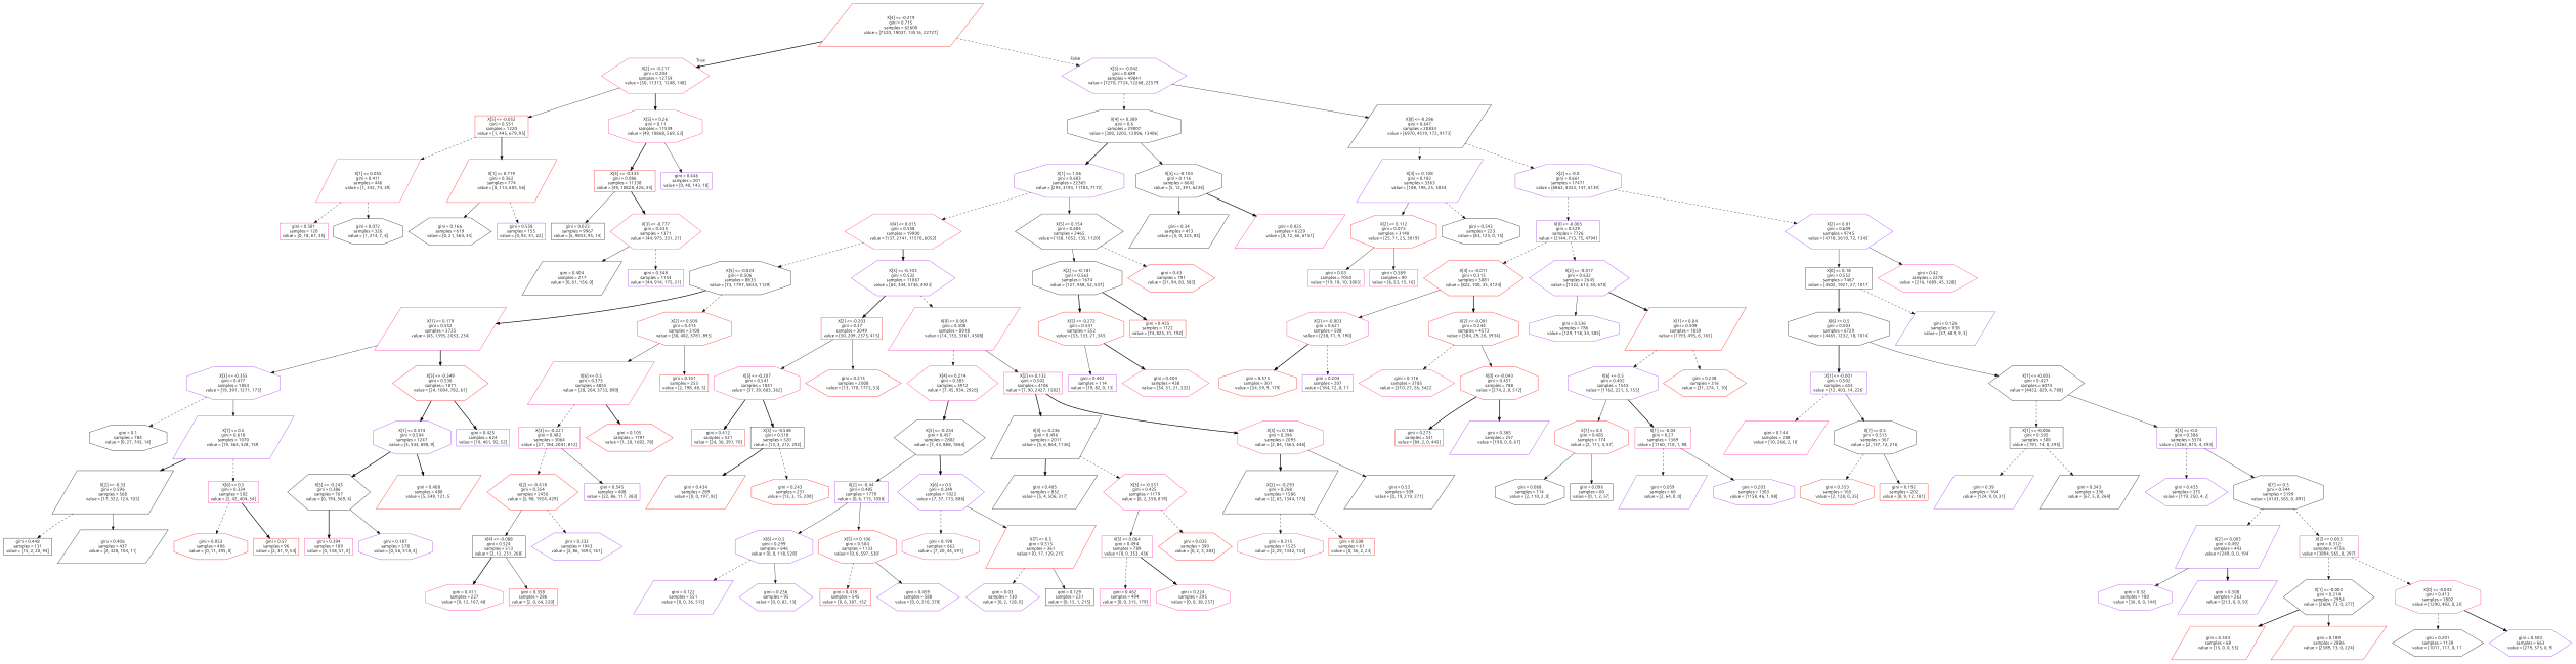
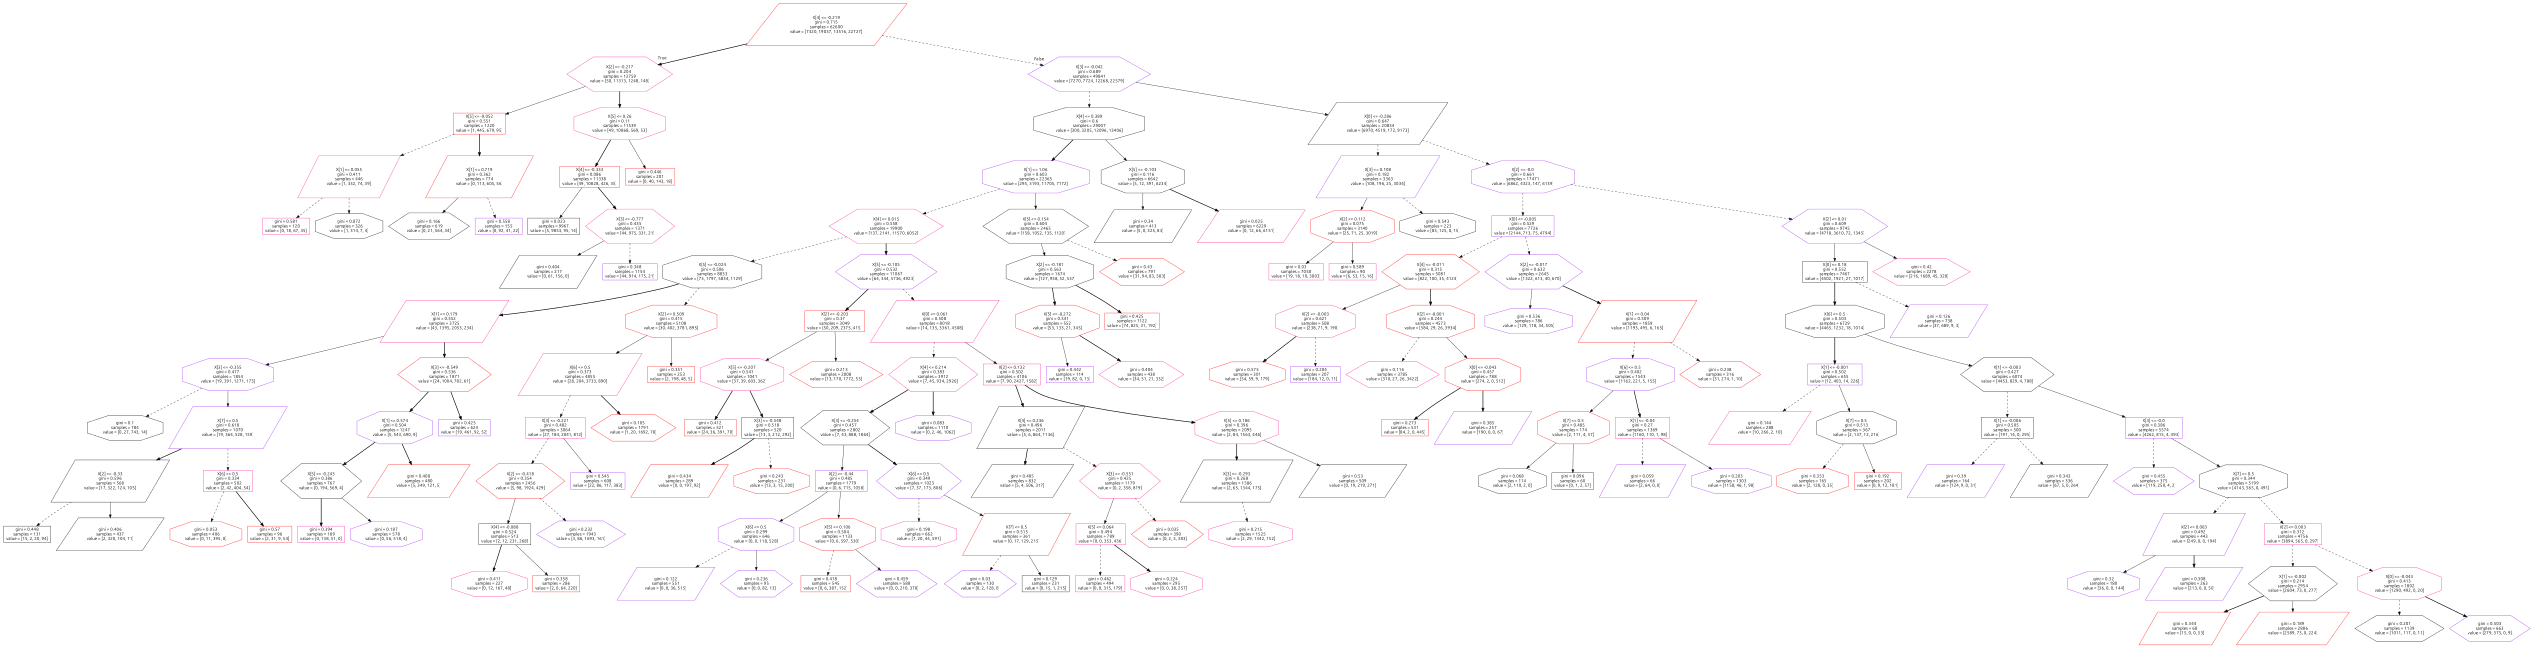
  digraph {
    fontname=Ubuntu
    node [color=purple fontname=Ubuntu shape=box]
    edge [fontname=Ubuntu style=dashed]
    n1 [color=red label="X[4] <= -0.219\ngini = 0.715\nsamples = 62600\nvalue = [7320, 19037, 13516, 22727]" shape=parallelogram]
    n2 [color=deeppink label="X[2] <= -0.217\ngini = 0.204\nsamples = 12759\nvalue = [50, 11313, 1248, 148]" shape=hexagon]
    n3 [label="X[3] <= -0.042\ngini = 0.689\nsamples = 49841\nvalue = [7270, 7724, 12268, 22579]" shape=hexagon]
    n4 [color=red label="X[5] <= -0.052\ngini = 0.551\nsamples = 1220\nvalue = [1, 445, 679, 95]"]
    n5 [color=deeppink label="X[5] <= 0.26\ngini = 0.11\nsamples = 11539\nvalue = [49, 10868, 569, 53]" shape=octagon]
    n6 [color=black label="X[4] <= 0.389\ngini = 0.6\nsamples = 29007\nvalue = [300, 3205, 12096, 13406]" shape=octagon]
    n7 [color=black label="X[0] <= -0.286\ngini = 0.647\nsamples = 20834\nvalue = [6970, 4519, 172, 9173]" shape=parallelogram]
    n8 [color=deeppink label="X[1] <= 0.055\ngini = 0.411\nsamples = 446\nvalue = [1, 332, 74, 39]" shape=parallelogram]
    n9 [color=red label="X[1] <= 0.719\ngini = 0.362\nsamples = 774\nvalue = [0, 113, 605, 56]" shape=parallelogram]
    n10 [color=red label="X[4] <= -0.333\ngini = 0.086\nsamples = 11338\nvalue = [49, 10828, 426, 35]"]
-   n11 [label="gini = 0.446\nsamples = 201\nvalue = [0, 40, 143, 18]"]
+   n11 [color=red label="gini = 0.446\nsamples = 201\nvalue = [0, 40, 143, 18]"]
    n12 [color=deeppink label="gini = 0.581\nsamples = 120\nvalue = [0, 18, 67, 35]"]
    n13 [color=black label="gini = 0.072\nsamples = 326\nvalue = [1, 314, 7, 4]" shape=octagon]
    n14 [color=black label="gini = 0.166\nsamples = 619\nvalue = [0, 21, 564, 34]" shape=hexagon]
    n15 [label="gini = 0.558\nsamples = 155\nvalue = [0, 92, 41, 22]"]
    n16 [color=black label="gini = 0.023\nsamples = 9967\nvalue = [5, 9853, 95, 14]"]
    n17 [color=deeppink label="X[3] <= -0.777\ngini = 0.435\nsamples = 1371\nvalue = [44, 975, 331, 21]" shape=hexagon]
    n18 [color=black label="gini = 0.404\nsamples = 217\nvalue = [0, 61, 156, 0]" shape=parallelogram]
    n19 [label="gini = 0.348\nsamples = 1154\nvalue = [44, 914, 175, 21]"]
    n20 [label="X[1] <= 1.06\ngini = 0.603\nsamples = 22365\nvalue = [295, 3193, 11705, 7172]" shape=octagon]
    n21 [color=black label="X[5] <= -0.103\ngini = 0.116\nsamples = 6642\nvalue = [5, 12, 391, 6234]" shape=octagon]
    n22 [label="X[3] <= 0.108\ngini = 0.182\nsamples = 3363\nvalue = [108, 196, 25, 3034]" shape=parallelogram]
    n23 [label="X[2] <= -0.0\ngini = 0.661\nsamples = 17471\nvalue = [6862, 4323, 147, 6139]" shape=octagon]
    n24 [color=deeppink label="X[4] <= 0.015\ngini = 0.558\nsamples = 19900\nvalue = [137, 2141, 11570, 6052]" shape=hexagon]
    n25 [color=black label="X[5] <= 0.154\ngini = 0.604\nsamples = 2465\nvalue = [158, 1052, 135, 1120]" shape=hexagon]
    n26 [color=black label="gini = 0.34\nsamples = 413\nvalue = [5, 0, 325, 83]" shape=parallelogram]
    n27 [color=deeppink label="gini = 0.025\nsamples = 6229\nvalue = [0, 12, 66, 6151]" shape=parallelogram]
    n28 [color=black label="X[5] <= -0.024\ngini = 0.506\nsamples = 8833\nvalue = [73, 1797, 5834, 1129]" shape=octagon]
    n29 [label="X[5] <= -0.105\ngini = 0.532\nsamples = 11067\nvalue = [64, 344, 5736, 4923]" shape=hexagon]
    n30 [color=black label="X[2] <= -0.181\ngini = 0.563\nsamples = 1674\nvalue = [127, 958, 52, 537]" shape=octagon]
    n31 [color=red label="gini = 0.43\nsamples = 791\nvalue = [31, 94, 83, 583]" shape=hexagon]
    n32 [color=deeppink label="X[1] <= 0.179\ngini = 0.552\nsamples = 3725\nvalue = [43, 1395, 2053, 234]" shape=parallelogram]
    n33 [color=red label="X[2] <= 0.509\ngini = 0.415\nsamples = 5108\nvalue = [30, 402, 3781, 895]" shape=octagon]
    n34 [color=red label="X[2] <= -0.203\ngini = 0.37\nsamples = 3049\nvalue = [50, 209, 2375, 415]"]
    n35 [color=deeppink label="X[0] <= 0.061\ngini = 0.508\nsamples = 8018\nvalue = [14, 135, 3361, 4508]" shape=parallelogram]
    n36 [label="X[3] <= -0.355\ngini = 0.477\nsamples = 1854\nvalue = [19, 391, 1271, 173]" shape=octagon]
    n37 [color=red label="X[3] <= -0.549\ngini = 0.536\nsamples = 1871\nvalue = [24, 1004, 782, 61]" shape=hexagon]
    n38 [color=deeppink label="X[6] <= 0.5\ngini = 0.373\nsamples = 4855\nvalue = [28, 204, 3733, 890]" shape=parallelogram]
    n39 [color=red label="gini = 0.351\nsamples = 253\nvalue = [2, 198, 48, 5]"]
    n40 [color=black label="gini = 0.1\nsamples = 784\nvalue = [0, 27, 743, 14]" shape=octagon]
    n41 [label="X[7] <= 0.5\ngini = 0.618\nsamples = 1070\nvalue = [19, 364, 528, 159]" shape=parallelogram]
    n42 [label="X[1] <= 0.574\ngini = 0.504\nsamples = 1247\nvalue = [5, 543, 690, 9]" shape=octagon]
    n43 [label="gini = 0.425\nsamples = 624\nvalue = [19, 461, 92, 52]"]
    n44 [color=black label="X[2] <= -0.33\ngini = 0.596\nsamples = 568\nvalue = [17, 322, 124, 105]" shape=parallelogram]
    n45 [color=deeppink label="X[6] <= 0.5\ngini = 0.334\nsamples = 502\nvalue = [2, 42, 404, 54]"]
    n46 [color=black label="gini = 0.448\nsamples = 131\nvalue = [15, 2, 20, 94]"]
    n47 [color=black label="gini = 0.406\nsamples = 437\nvalue = [2, 320, 104, 11]" shape=parallelogram]
    n48 [color=red label="gini = 0.053\nsamples = 406\nvalue = [0, 11, 395, 0]" shape=octagon]
    n49 [color=red label="gini = 0.57\nsamples = 96\nvalue = [2, 31, 9, 54]"]
    n50 [color=black label="X[5] <= -0.243\ngini = 0.386\nsamples = 767\nvalue = [0, 194, 569, 4]" shape=hexagon]
    n51 [color=red label="gini = 0.408\nsamples = 480\nvalue = [5, 349, 121, 5]" shape=parallelogram]
    n52 [color=deeppink label="gini = 0.394\nsamples = 189\nvalue = [0, 138, 51, 0]"]
    n53 [label="gini = 0.187\nsamples = 578\nvalue = [0, 56, 518, 4]" shape=octagon]
    n54 [color=deeppink label="X[3] <= -0.221\ngini = 0.482\nsamples = 3064\nvalue = [27, 184, 2041, 812]"]
    n55 [color=red label="gini = 0.105\nsamples = 1791\nvalue = [1, 20, 1692, 78]" shape=hexagon]
    n56 [color=red label="X[2] <= -0.418\ngini = 0.354\nsamples = 2456\nvalue = [5, 98, 1924, 429]" shape=hexagon]
    n57 [label="gini = 0.545\nsamples = 608\nvalue = [22, 86, 117, 383]"]
    n58 [color=black label="X[4] <= -0.088\ngini = 0.524\nsamples = 513\nvalue = [2, 12, 231, 268]"]
    n59 [label="gini = 0.232\nsamples = 1943\nvalue = [3, 86, 1693, 161]" shape=hexagon]
    n60 [color=deeppink label="gini = 0.411\nsamples = 227\nvalue = [0, 12, 167, 48]" shape=octagon]
    n61 [color=red label="gini = 0.358\nsamples = 286\nvalue = [2, 0, 64, 220]"]
    n62 [color=deeppink label="X[5] <= -0.207\ngini = 0.541\nsamples = 1041\nvalue = [37, 39, 603, 362]" shape=octagon]
    n63 [color=red label="gini = 0.213\nsamples = 2008\nvalue = [13, 170, 1772, 53]" shape=hexagon]
    n64 [color=deeppink label="X[4] <= 0.214\ngini = 0.383\nsamples = 3912\nvalue = [7, 45, 934, 2926]" shape=hexagon]
    n65 [color=deeppink label="X[2] <= 0.132\ngini = 0.502\nsamples = 4106\nvalue = [7, 90, 2427, 1582]"]
    n66 [color=red label="gini = 0.412\nsamples = 521\nvalue = [24, 36, 391, 70]"]
    n67 [color=black label="X[3] <= -0.548\ngini = 0.518\nsamples = 520\nvalue = [13, 3, 212, 292]"]
    n68 [color=red label="gini = 0.434\nsamples = 289\nvalue = [0, 0, 197, 92]" shape=parallelogram]
    n69 [color=red label="gini = 0.243\nsamples = 231\nvalue = [13, 3, 15, 200]" shape=octagon]
    n70 [color=black label="X[3] <= -0.254\ngini = 0.457\nsamples = 2802\nvalue = [7, 43, 888, 1864]" shape=hexagon]
+   n71 [label="gini = 0.083\nsamples = 1110\nvalue = [0, 2, 46, 1062]" shape=octagon]
    n72 [color=black label="X[4] <= 0.236\ngini = 0.496\nsamples = 2011\nvalue = [5, 6, 864, 1136]" shape=parallelogram]
    n73 [color=deeppink label="X[5] <= 0.186\ngini = 0.396\nsamples = 2095\nvalue = [2, 84, 1563, 446]" shape=octagon]
    n74 [label="X[2] <= -0.44\ngini = 0.485\nsamples = 1779\nvalue = [0, 6, 715, 1058]"]
    n75 [label="X[6] <= 0.5\ngini = 0.349\nsamples = 1023\nvalue = [7, 37, 173, 806]" shape=hexagon]
    n76 [label="X[6] <= 0.5\ngini = 0.299\nsamples = 646\nvalue = [0, 0, 118, 528]" shape=octagon]
    n77 [color=red label="X[5] <= 0.106\ngini = 0.504\nsamples = 1133\nvalue = [0, 6, 597, 530]" shape=octagon]
    n78 [color=deeppink label="gini = 0.198\nsamples = 662\nvalue = [7, 20, 44, 591]" shape=octagon]
    n79 [color=red label="X[7] <= 0.5\ngini = 0.515\nsamples = 361\nvalue = [0, 17, 129, 215]" shape=parallelogram]
    n80 [label="gini = 0.122\nsamples = 551\nvalue = [0, 0, 36, 515]" shape=parallelogram]
    n81 [label="gini = 0.236\nsamples = 95\nvalue = [0, 0, 82, 13]" shape=hexagon]
    n82 [color=red label="gini = 0.418\nsamples = 545\nvalue = [0, 6, 387, 152]"]
    n83 [label="gini = 0.459\nsamples = 588\nvalue = [0, 0, 210, 378]" shape=hexagon]
    n84 [label="gini = 0.03\nsamples = 130\nvalue = [0, 2, 128, 0]" shape=hexagon]
    n85 [color=black label="gini = 0.129\nsamples = 231\nvalue = [0, 15, 1, 215]"]
    n86 [color=black label="gini = 0.485\nsamples = 832\nvalue = [5, 4, 506, 317]" shape=parallelogram]
    n87 [color=deeppink label="X[3] <= -0.551\ngini = 0.425\nsamples = 1179\nvalue = [0, 2, 358, 819]" shape=hexagon]
    n88 [color=black label="X[3] <= -0.293\ngini = 0.268\nsamples = 1586\nvalue = [2, 65, 1344, 175]" shape=parallelogram]
    n89 [color=black label="gini = 0.53\nsamples = 509\nvalue = [0, 19, 219, 271]" shape=parallelogram]
    n90 [color=deeppink label="X[5] <= 0.064\ngini = 0.494\nsamples = 789\nvalue = [0, 0, 353, 436]"]
    n91 [color=red label="gini = 0.035\nsamples = 390\nvalue = [0, 2, 5, 383]" shape=hexagon]
    n92 [color=deeppink label="gini = 0.462\nsamples = 494\nvalue = [0, 0, 315, 179]"]
    n93 [color=deeppink label="gini = 0.224\nsamples = 295\nvalue = [0, 0, 38, 257]" shape=octagon]
    n94 [color=deeppink label="gini = 0.215\nsamples = 1525\nvalue = [2, 29, 1342, 152]" shape=octagon]
-   n95 [color=red label="gini = 0.508\nsamples = 61\nvalue = [0, 36, 2, 23]"]
    n96 [color=red label="X[5] <= -0.272\ngini = 0.541\nsamples = 552\nvalue = [53, 133, 21, 345]" shape=octagon]
    n97 [color=red label="gini = 0.425\nsamples = 1122\nvalue = [74, 825, 31, 192]"]
    n98 [label="gini = 0.442\nsamples = 114\nvalue = [19, 82, 0, 13]"]
    n99 [color=deeppink label="gini = 0.404\nsamples = 438\nvalue = [34, 51, 21, 332]" shape=hexagon]
    n100 [color=red label="X[2] <= 0.112\ngini = 0.075\nsamples = 3140\nvalue = [25, 71, 25, 3019]" shape=octagon]
    n101 [color=black label="gini = 0.543\nsamples = 223\nvalue = [83, 125, 0, 15]" shape=octagon]
    n102 [label="X[0] <= -0.005\ngini = 0.529\nsamples = 7726\nvalue = [2144, 713, 75, 4794]"]
    n103 [label="X[2] <= 0.01\ngini = 0.609\nsamples = 9745\nvalue = [4718, 3610, 72, 1345]" shape=hexagon]
    n104 [color=deeppink label="gini = 0.03\nsamples = 7050\nvalue = [19, 18, 10, 3003]"]
    n105 [color=deeppink label="gini = 0.589\nsamples = 90\nvalue = [6, 53, 15, 16]"]
    n106 [color=red label="X[4] <= -0.011\ngini = 0.315\nsamples = 5081\nvalue = [822, 100, 35, 4124]" shape=hexagon]
    n107 [label="X[2] <= -0.017\ngini = 0.632\nsamples = 2645\nvalue = [1322, 613, 40, 670]" shape=hexagon]
    n108 [color=black label="X[0] <= 0.18\ngini = 0.552\nsamples = 7467\nvalue = [4502, 1921, 27, 1017]"]
    n109 [color=deeppink label="gini = 0.42\nsamples = 2278\nvalue = [216, 1689, 45, 328]" shape=hexagon]
    n110 [color=deeppink label="X[2] <= -0.003\ngini = 0.621\nsamples = 508\nvalue = [238, 71, 9, 190]" shape=octagon]
    n111 [color=red label="X[2] <= -0.001\ngini = 0.244\nsamples = 4573\nvalue = [584, 29, 26, 3934]" shape=octagon]
    n112 [label="gini = 0.536\nsamples = 786\nvalue = [129, 118, 34, 505]" shape=octagon]
    n113 [color=red label="X[1] <= 0.04\ngini = 0.509\nsamples = 1859\nvalue = [1193, 495, 6, 165]" shape=parallelogram]
    n114 [color=red label="gini = 0.575\nsamples = 301\nvalue = [54, 59, 9, 179]" shape=octagon]
    n115 [label="gini = 0.204\nsamples = 207\nvalue = [184, 12, 0, 11]"]
    n116 [color=deeppink label="gini = 0.116\nsamples = 3785\nvalue = [310, 27, 26, 3422]" shape=hexagon]
    n117 [color=red label="X[0] <= -0.043\ngini = 0.457\nsamples = 788\nvalue = [274, 2, 0, 512]" shape=octagon]
    n118 [color=red label="gini = 0.273\nsamples = 531\nvalue = [84, 2, 0, 445]"]
    n119 [label="gini = 0.385\nsamples = 257\nvalue = [190, 0, 0, 67]" shape=parallelogram]
    n120 [label="X[6] <= 0.5\ngini = 0.402\nsamples = 1543\nvalue = [1162, 221, 5, 155]" shape=octagon]
    n121 [color=red label="gini = 0.238\nsamples = 316\nvalue = [31, 274, 1, 10]" shape=hexagon]
    n122 [color=red label="X[7] <= 0.5\ngini = 0.485\nsamples = 174\nvalue = [2, 111, 4, 57]" shape=octagon]
    n123 [color=deeppink label="X[1] <= -0.04\ngini = 0.27\nsamples = 1369\nvalue = [1160, 110, 1, 98]"]
    n124 [color=black label="gini = 0.068\nsamples = 114\nvalue = [2, 110, 2, 0]" shape=octagon]
    n125 [color=black label="gini = 0.096\nsamples = 60\nvalue = [0, 1, 2, 57]"]
    n126 [label="gini = 0.059\nsamples = 66\nvalue = [2, 64, 0, 0]" shape=parallelogram]
    n127 [label="gini = 0.203\nsamples = 1303\nvalue = [1158, 46, 1, 98]" shape=octagon]
    n128 [color=black label="X[6] <= 0.5\ngini = 0.503\nsamples = 6729\nvalue = [4465, 1232, 18, 1014]" shape=octagon]
    n129 [label="gini = 0.126\nsamples = 738\nvalue = [37, 689, 9, 3]" shape=parallelogram]
    n130 [label="X[1] <= -0.001\ngini = 0.502\nsamples = 655\nvalue = [12, 403, 14, 226]"]
    n131 [color=black label="X[1] <= -0.003\ngini = 0.427\nsamples = 6074\nvalue = [4453, 829, 4, 788]" shape=hexagon]
    n132 [color=deeppink label="gini = 0.144\nsamples = 288\nvalue = [10, 266, 2, 10]" shape=parallelogram]
    n133 [color=black label="X[7] <= 0.5\ngini = 0.513\nsamples = 367\nvalue = [2, 137, 12, 216]" shape=octagon]
    n134 [color=black label="X[1] <= -0.006\ngini = 0.505\nsamples = 500\nvalue = [191, 14, 0, 295]"]
    n135 [label="X[3] <= -0.0\ngini = 0.386\nsamples = 5574\nvalue = [4262, 815, 4, 493]"]
    n136 [color=red label="gini = 0.353\nsamples = 165\nvalue = [2, 128, 0, 35]" shape=octagon]
    n137 [color=red label="gini = 0.192\nsamples = 202\nvalue = [0, 9, 12, 181]"]
    n138 [label="gini = 0.39\nsamples = 164\nvalue = [124, 9, 0, 31]" shape=parallelogram]
    n139 [color=black label="gini = 0.343\nsamples = 336\nvalue = [67, 5, 0, 264]" shape=parallelogram]
    n140 [label="gini = 0.455\nsamples = 375\nvalue = [119, 250, 4, 2]" shape=hexagon]
    n141 [color=black label="X[7] <= 0.5\ngini = 0.344\nsamples = 5199\nvalue = [4143, 565, 0, 491]" shape=octagon]
    n142 [label="X[2] <= 0.003\ngini = 0.492\nsamples = 443\nvalue = [249, 0, 0, 194]" shape=parallelogram]
    n143 [color=deeppink label="X[2] <= 0.003\ngini = 0.312\nsamples = 4756\nvalue = [3894, 565, 0, 297]"]
    n144 [label="gini = 0.32\nsamples = 180\nvalue = [36, 0, 0, 144]" shape=octagon]
    n145 [label="gini = 0.308\nsamples = 263\nvalue = [213, 0, 0, 50]" shape=parallelogram]
    n146 [color=black label="X[1] <= -0.002\ngini = 0.214\nsamples = 2954\nvalue = [2604, 73, 0, 277]" shape=hexagon]
    n147 [color=deeppink label="X[0] <= -0.043\ngini = 0.413\nsamples = 1802\nvalue = [1290, 492, 0, 20]" shape=octagon]
    n148 [color=red label="gini = 0.344\nsamples = 68\nvalue = [15, 0, 0, 53]" shape=parallelogram]
    n149 [color=red label="gini = 0.189\nsamples = 2886\nvalue = [2589, 73, 0, 224]" shape=parallelogram]
    n150 [color=black label="gini = 0.201\nsamples = 1139\nvalue = [1011, 117, 0, 11]" shape=hexagon]
    n151 [label="gini = 0.503\nsamples = 663\nvalue = [279, 375, 0, 9]" shape=hexagon]
    n1 -> n2 [headlabel=True labelangle=45 labeldistance=2.5 style=bold]
    n1 -> n3 [headlabel=False labelangle=-45 labeldistance=2.5]
    n2 -> n4 [style=solid]
    n2 -> n5 [style=bold]
    n3 -> n6
    n3 -> n7 [style=solid]
    n4 -> n8
    n4 -> n9 [style=bold]
    n5 -> n10 [style=bold]
    n5 -> n11 [style=solid]
    n6 -> n20 [style=bold]
    n6 -> n21 [style=solid]
    n7 -> n22
    n7 -> n23
    n8 -> n12
    n8 -> n13
    n9 -> n14 [style=solid]
    n9 -> n15
    n10 -> n16 [style=solid]
    n10 -> n17 [style=bold]
    n17 -> n18 [style=solid]
    n17 -> n19
    n20 -> n24
    n20 -> n25 [style=solid]
    n21 -> n26 [style=solid]
    n21 -> n27 [style=bold]
    n22 -> n100 [style=solid]
    n22 -> n101
    n23 -> n102
    n23 -> n103
    n24 -> n28
    n24 -> n29 [style=bold]
    n25 -> n30 [style=solid]
    n25 -> n31
    n28 -> n32 [style=bold]
    n28 -> n33
    n29 -> n34 [style=bold]
    n29 -> n35
    n30 -> n96 [style=bold]
    n30 -> n97 [style=bold]
    n32 -> n36 [style=solid]
    n32 -> n37 [style=bold]
    n33 -> n38 [style=solid]
    n33 -> n39 [style=solid]
    n34 -> n62 [style=solid]
    n34 -> n63 [style=solid]
    n35 -> n64
    n35 -> n65 [style=solid]
    n36 -> n40
    n36 -> n41 [style=solid]
    n37 -> n42 [style=bold]
    n37 -> n43 [style=bold]
    n38 -> n54
    n38 -> n55 [style=bold]
    n41 -> n44 [style=bold]
    n41 -> n45
    n42 -> n50 [style=bold]
    n42 -> n51 [style=bold]
    n44 -> n46
    n44 -> n47 [style=solid]
    n45 -> n48
    n45 -> n49 [style=bold]
    n50 -> n52 [style=bold]
    n50 -> n53 [style=solid]
    n54 -> n56
    n54 -> n57 [style=solid]
    n56 -> n58 [style=solid]
    n56 -> n59
    n58 -> n60 [style=bold]
    n58 -> n61 [style=solid]
    n62 -> n66 [style=bold]
    n62 -> n67 [style=bold]
    n64 -> n70 [style=bold]
+   n64 -> n71 [style=bold]
    n65 -> n72 [style=bold]
    n65 -> n73 [style=bold]
    n67 -> n68 [style=bold]
    n67 -> n69
    n70 -> n74 [style=solid]
    n70 -> n75 [style=bold]
    n72 -> n86 [style=bold]
    n72 -> n87
    n73 -> n88 [style=bold]
    n73 -> n89 [style=solid]
    n74 -> n76 [style=solid]
    n74 -> n77 [style=solid]
    n75 -> n78
    n75 -> n79 [style=solid]
    n76 -> n80
    n76 -> n81 [style=solid]
    n77 -> n82
    n77 -> n83 [style=solid]
    n79 -> n84
    n79 -> n85 [style=solid]
    n87 -> n90 [style=solid]
    n87 -> n91
    n88 -> n94
-   n88 -> n95
    n90 -> n92
    n90 -> n93 [style=bold]
    n96 -> n98 [style=solid]
    n96 -> n99 [style=bold]
    n100 -> n104 [style=solid]
    n100 -> n105 [style=solid]
    n102 -> n106
    n102 -> n107
    n103 -> n108 [style=solid]
    n103 -> n109 [style=solid]
    n106 -> n110 [style=solid]
    n106 -> n111 [style=bold]
    n107 -> n112 [style=solid]
    n107 -> n113 [style=bold]
    n108 -> n128 [style=bold]
    n108 -> n129
    n110 -> n114 [style=bold]
    n110 -> n115
    n111 -> n116
    n111 -> n117 [style=solid]
    n113 -> n120
    n113 -> n121
    n117 -> n118 [style=bold]
    n117 -> n119 [style=bold]
    n120 -> n122 [style=solid]
    n120 -> n123 [style=bold]
    n122 -> n124 [style=solid]
    n122 -> n125 [style=solid]
    n123 -> n126
    n123 -> n127 [style=solid]
    n128 -> n130 [style=bold]
    n128 -> n131 [style=solid]
    n130 -> n132
    n130 -> n133 [style=solid]
    n131 -> n134
    n131 -> n135 [style=solid]
    n133 -> n136
    n133 -> n137 [style=solid]
    n134 -> n138
    n134 -> n139
    n135 -> n140
    n135 -> n141 [style=solid]
    n141 -> n142
    n141 -> n143
    n142 -> n144 [style=solid]
    n142 -> n145 [style=bold]
    n143 -> n146
    n143 -> n147
    n146 -> n148 [style=bold]
    n146 -> n149 [style=solid]
    n147 -> n150
    n147 -> n151 [style=bold]
  }
